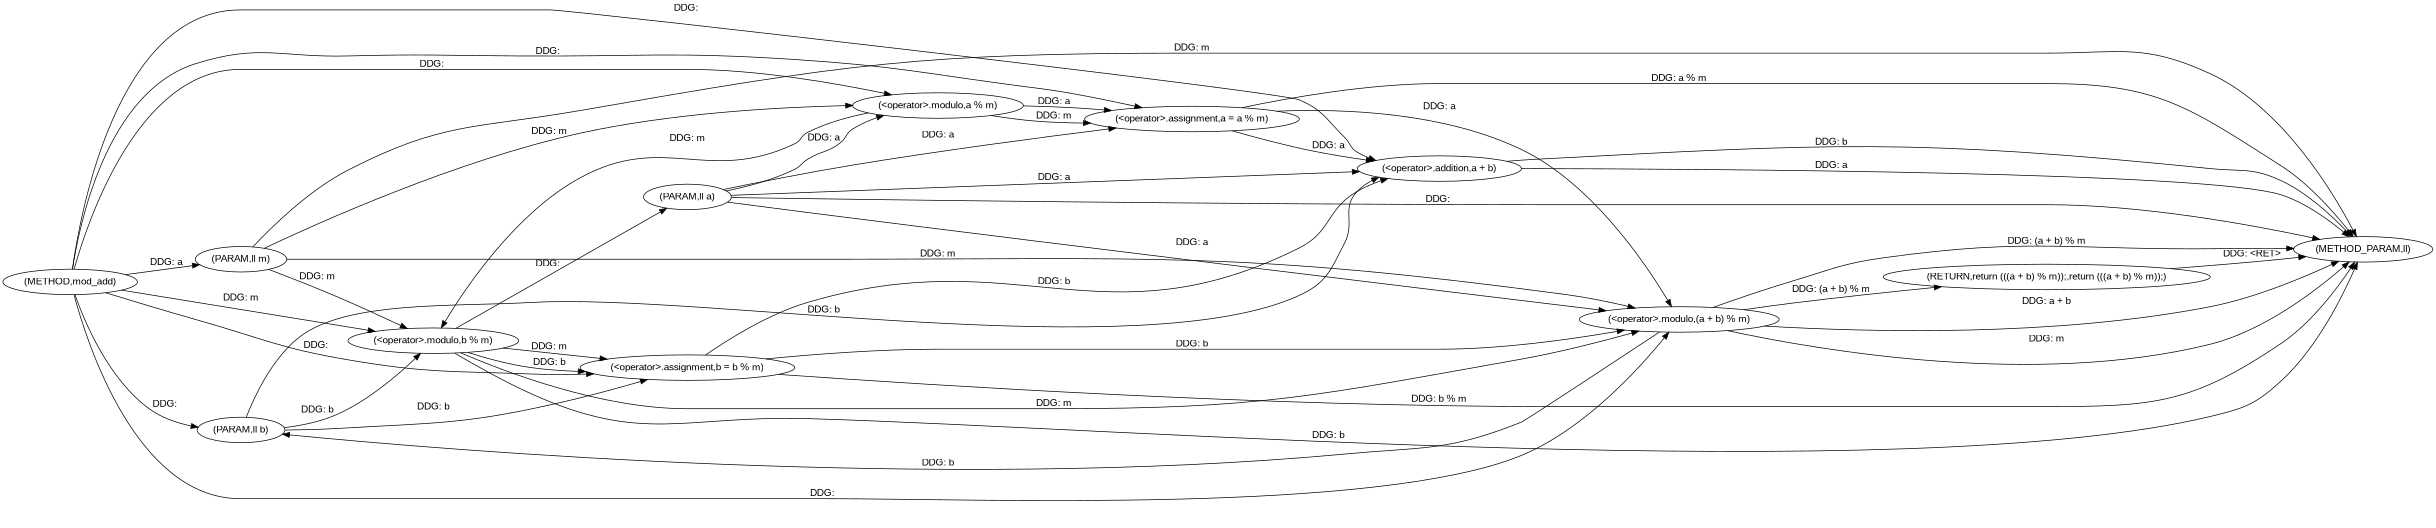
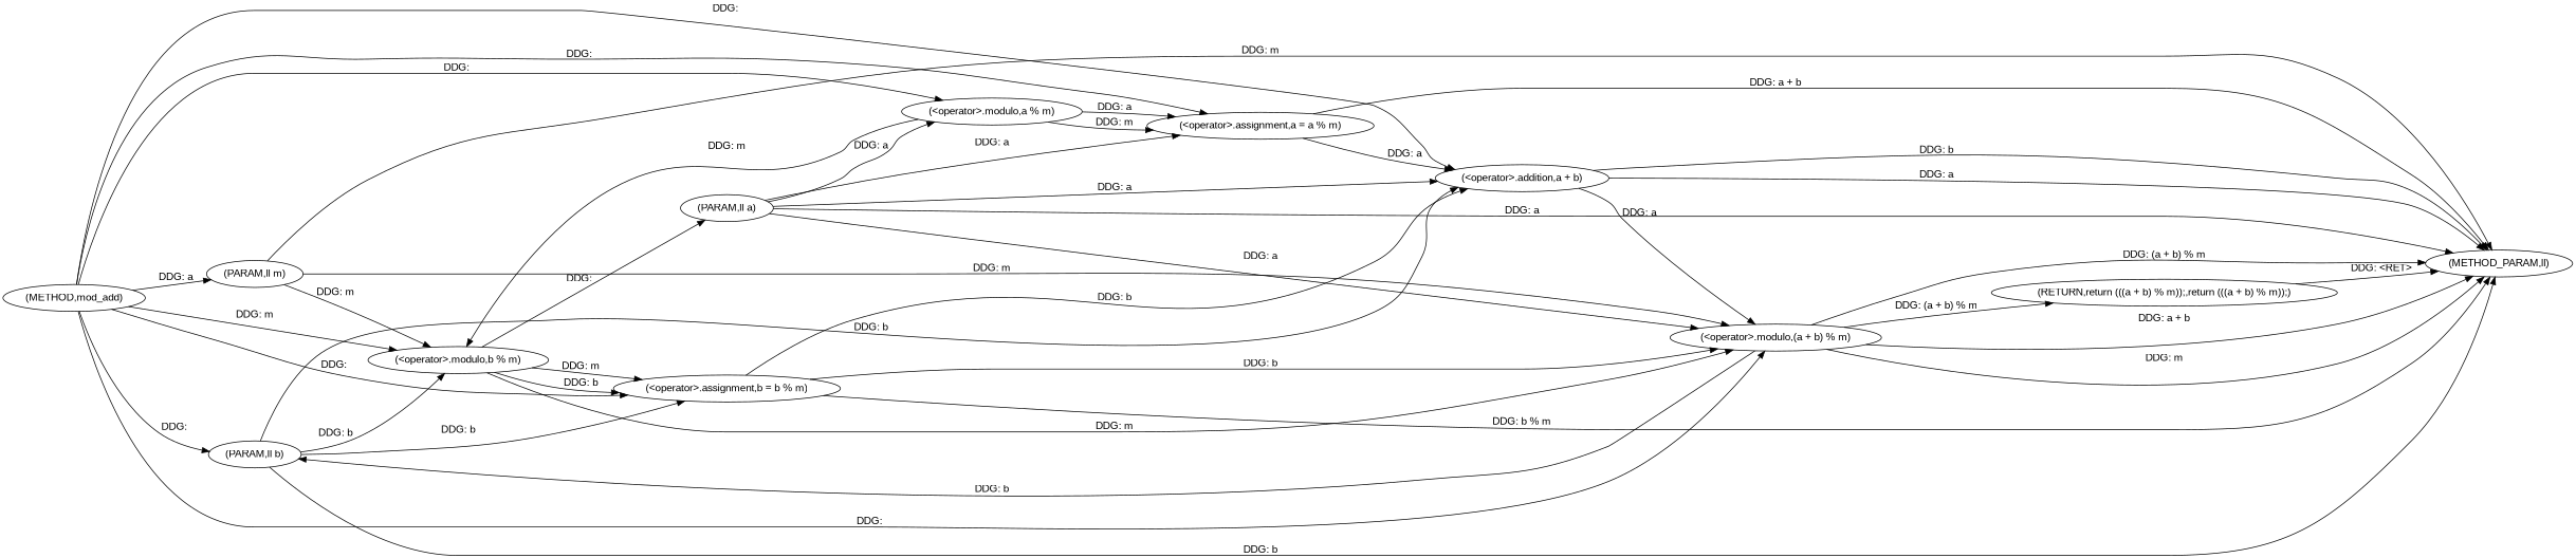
  digraph {
    fontname="Liberation Sans"
    rankdir=LR
    node [fontname="Liberation Sans"]
    edge [fontname="Liberation Sans"]
    n1 [label="(METHOD,mod_add)"]
    n2 [label="(PARAM,ll b)"]
    n3 [label="(PARAM,ll m)"]
    n4 [label="(<operator>.assignment,a = a % m)"]
    n5 [label="(<operator>.assignment,b = b % m)"]
    n6 [label="(<operator>.modulo,(a + b) % m)"]
    n7 [label="(<operator>.modulo,a % m)"]
    n8 [label="(<operator>.modulo,b % m)"]
    n9 [label="(<operator>.addition,a + b)"]
    n10 [label="(PARAM,ll a)"]
    n11 [label="(METHOD_PARAM,ll)"]
    n12 [label="(RETURN,return (((a + b) % m));,return (((a + b) % m));)"]
    n1 -> n2 [label="DDG: "]
    n1 -> n3 [label="DDG: a"]
    n1 -> n4 [label="DDG: "]
    n1 -> n5 [label="DDG: "]
    n1 -> n6 [label="DDG: "]
    n1 -> n7 [label="DDG: "]
    n1 -> n8 [label="DDG: m"]
    n1 -> n9 [label="DDG: "]
    n2 -> n5 [label="DDG: b"]
    n2 -> n8 [label="DDG: b"]
    n2 -> n9 [label="DDG: b"]
-   n8 -> n11 [label="DDG: b"]
+   n2 -> n11 [label="DDG: b"]
    n3 -> n6 [label="DDG: m"]
-   n3 -> n7 [label="DDG: m"]
    n3 -> n8 [label="DDG: m"]
    n3 -> n11 [label="DDG: m"]
-   n4 -> n6 [label="DDG: a"]
+   n9 -> n6 [label="DDG: a"]
    n4 -> n9 [label="DDG: a"]
-   n4 -> n11 [label="DDG: a % m"]
+   n4 -> n11 [label="DDG: a + b"]
    n5 -> n6 [label="DDG: b"]
    n5 -> n9 [label="DDG: b"]
    n5 -> n11 [label="DDG: b % m"]
    n6 -> n2 [label="DDG: b"]
    n6 -> n11 [label="DDG: a + b"]
    n6 -> n11 [label="DDG: m"]
    n6 -> n11 [label="DDG: (a + b) % m"]
    n6 -> n12 [label="DDG: (a + b) % m"]
    n7 -> n4 [label="DDG: a"]
    n7 -> n4 [label="DDG: m"]
    n7 -> n8 [label="DDG: m"]
    n8 -> n5 [label="DDG: m"]
    n8 -> n5 [label="DDG: b"]
    n8 -> n6 [label="DDG: m"]
    n8 -> n10 [label="DDG: "]
    n9 -> n11 [label="DDG: a"]
    n9 -> n11 [label="DDG: b"]
    n10 -> n4 [label="DDG: a"]
    n10 -> n6 [label="DDG: a"]
    n10 -> n7 [label="DDG: a"]
    n10 -> n9 [label="DDG: a"]
-   n10 -> n11 [label="DDG: "]
+   n10 -> n11 [label="DDG: a"]
    n12 -> n11 [label="DDG: <RET>"]
  }
